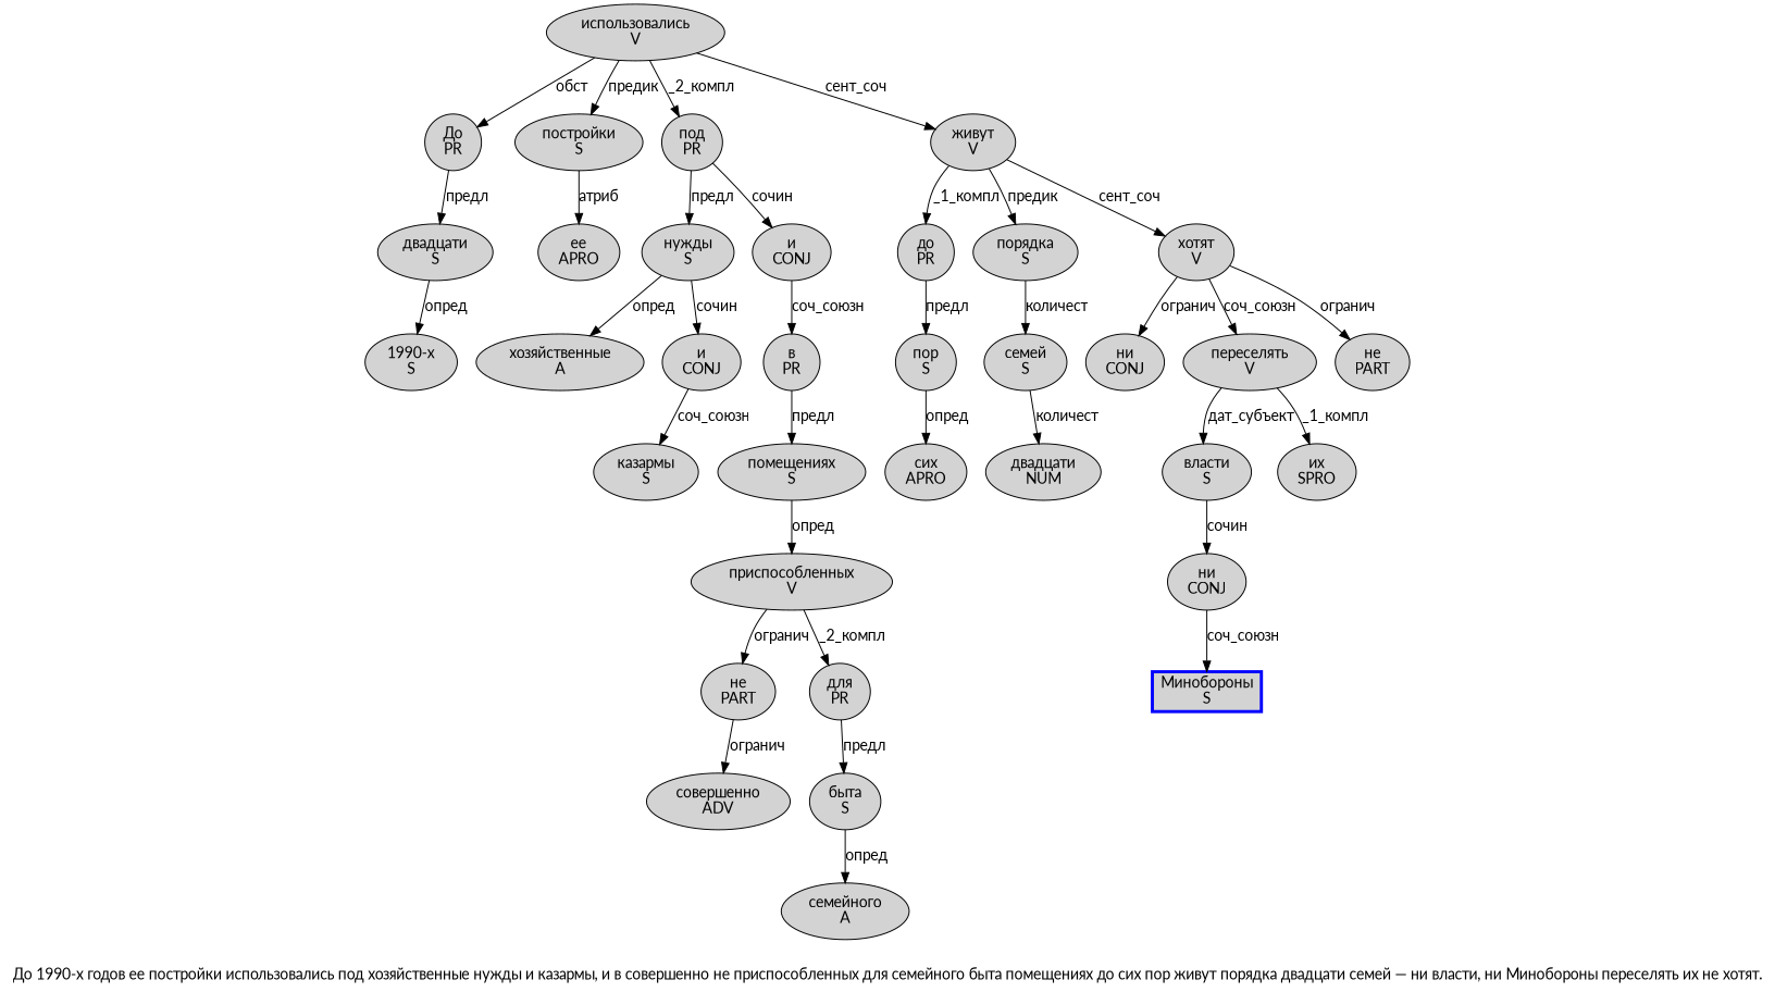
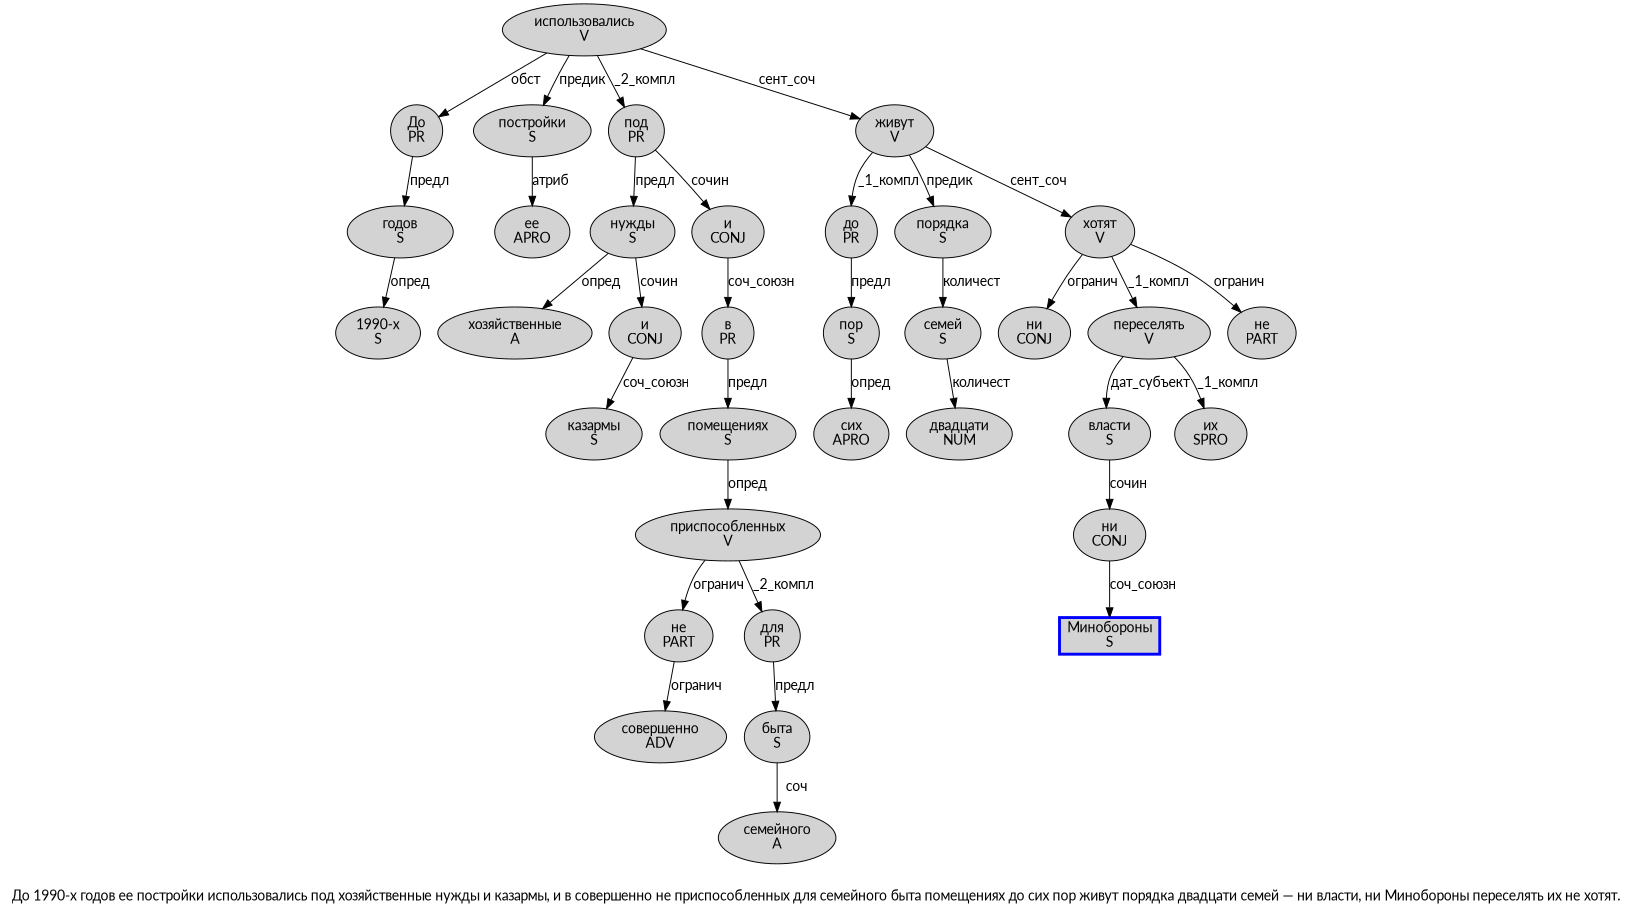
  digraph {
    fontname=Lato
    label="До 1990-х годов ее постройки использовались под хозяйственные нужды и казармы, и в совершенно не приспособленных для семейного быта помещениях до сих пор живут порядка двадцати семей — ни власти, ни Минобороны переселять их не хотят."
    node [fillcolor=lightgray fontname=Lato penwidth=1 shape=ellipse style=filled]
    edge [fontname=Lato]
    n1 [label="До\nPR"]
-   n2 [label="двадцати\nS"]
+   n2 [label="годов\nS"]
    n3 [label="1990-х\nS"]
    n4 [label="ее\nAPRO"]
    n5 [label="постройки\nS"]
    n6 [label="использовались\nV"]
    n7 [label="под\nPR"]
    n8 [label="живут\nV"]
    n9 [label="нужды\nS"]
    n10 [label="и\nCONJ"]
    n11 [label="до\nPR"]
    n12 [label="порядка\nS"]
    n13 [label="хотят\nV"]
    n14 [label="хозяйственные\nA"]
    n15 [label="и\nCONJ"]
    n16 [label="в\nPR"]
    n17 [label="казармы\nS"]
    n18 [label="помещениях\nS"]
    n19 [label="приспособленных\nV"]
    n20 [label="совершенно\nADV"]
    n21 [label="не\nPART"]
    n22 [label="для\nPR"]
    n23 [label="быта\nS"]
    n24 [label="семейного\nA"]
    n25 [label="пор\nS"]
    n26 [label="сих\nAPRO"]
    n27 [label="семей\nS"]
    n28 [label="ни\nCONJ"]
    n29 [label="переселять\nV"]
    n30 [label="не\nPART"]
    n31 [label="двадцати\nNUM"]
    n32 [label="власти\nS"]
    n33 [label="ни\nCONJ"]
    n34 [color=blue label="Минобороны\nS" penwidth=3 shape=box]
    n35 [label="их\nSPRO"]
    n1 -> n2 [label="предл"]
    n2 -> n3 [label="опред"]
    n5 -> n4 [label="атриб"]
    n6 -> n1 [label="обст"]
    n6 -> n5 [label="предик"]
    n6 -> n7 [label="_2_компл"]
    n6 -> n8 [label="сент_соч"]
    n7 -> n9 [label="предл"]
    n7 -> n10 [label="сочин"]
    n8 -> n11 [label="_1_компл"]
    n8 -> n12 [label="предик"]
    n8 -> n13 [label="сент_соч"]
    n9 -> n14 [label="опред"]
    n9 -> n15 [label="сочин"]
    n10 -> n16 [label="соч_союзн"]
    n11 -> n25 [label="предл"]
    n12 -> n27 [label="количест"]
    n13 -> n28 [label="огранич"]
-   n13 -> n29 [label="соч_союзн"]
+   n13 -> n29 [label="_1_компл"]
    n13 -> n30 [label="огранич"]
    n15 -> n17 [label="соч_союзн"]
    n16 -> n18 [label="предл"]
    n18 -> n19 [label="опред"]
    n19 -> n21 [label="огранич"]
    n19 -> n22 [label="_2_компл"]
    n21 -> n20 [label="огранич"]
    n22 -> n23 [label="предл"]
-   n23 -> n24 [label="опред"]
+   n23 -> n24 [label="соч"]
    n25 -> n26 [label="опред"]
    n27 -> n31 [label="количест"]
    n29 -> n32 [label="дат_субъект"]
    n29 -> n35 [label="_1_компл"]
    n32 -> n33 [label="сочин"]
    n33 -> n34 [label="соч_союзн"]
  }
